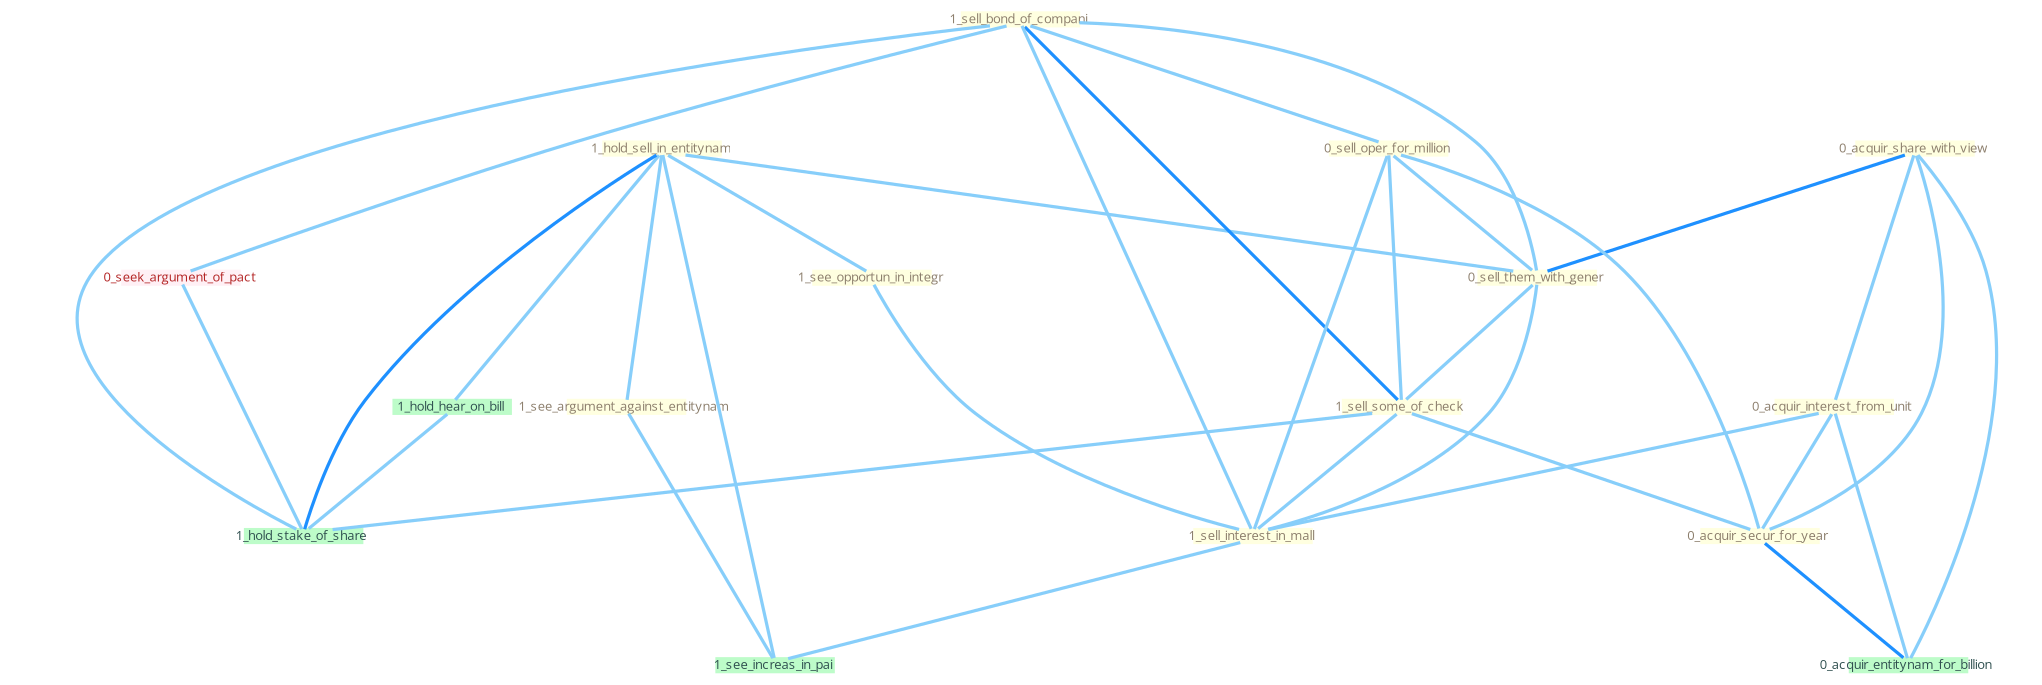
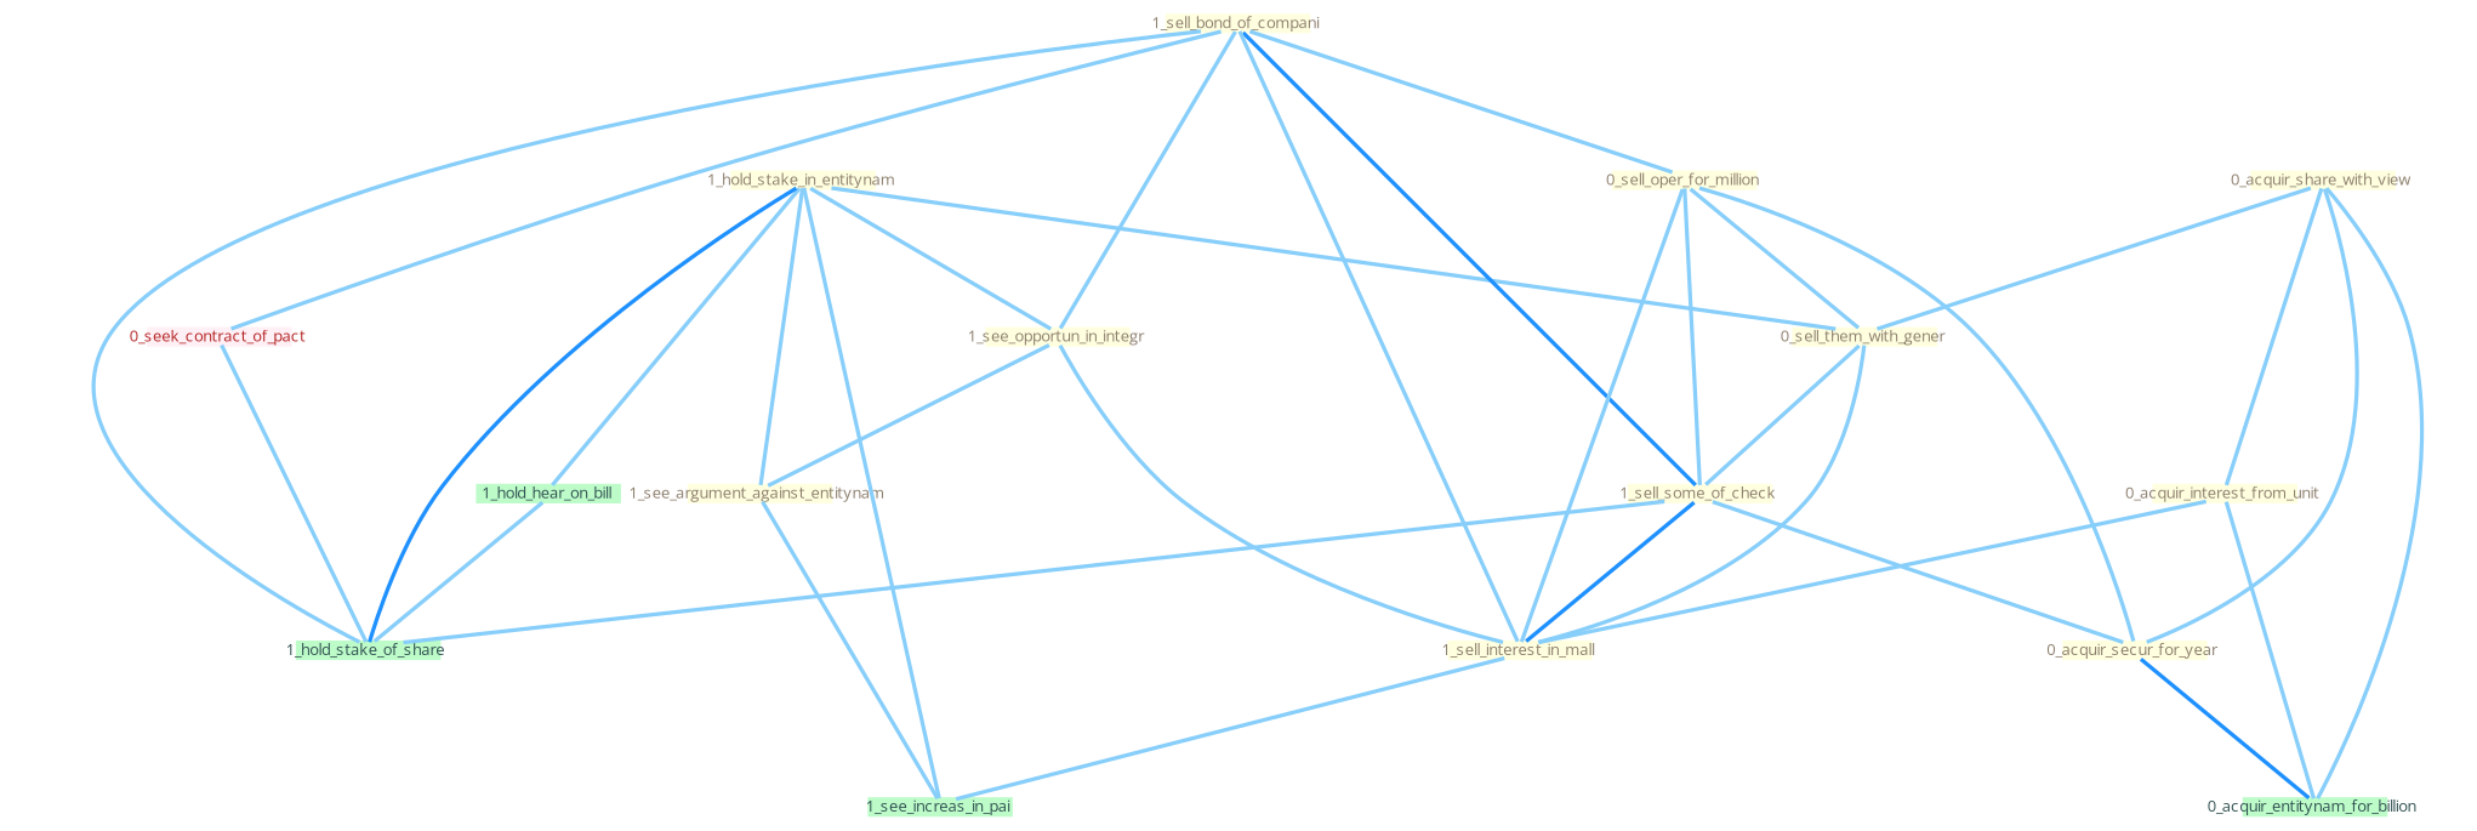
  graph {
    fontname="Open Sans"
    node [color="#ffffe0" fixedsize=true fontcolor="#8b7d6b" fontname="Open Sans" fontsize=4 shape=polygon style=filled]
    edge [color="#87cefa" fontname="Open Sans" w=1]
-   "1_hold_stake_in_entitynam " [height=.06 width=.5 label="1_hold_sell_in_entitynam"]
+   "1_hold_stake_in_entitynam " [height=.06 width=.5]
    "0_acquir_share_with_view " [height=.06 width=.5]
    "0_acquir_interest_from_unit " [height=.06 width=.5]
    "1_sell_bond_of_compani " [height=.06 width=.5]
    "1_see_opportun_in_integr " [height=.06 width=.5]
    "0_sell_oper_for_million " [height=.06 width=.5]
    "0_sell_them_with_gener " [height=.06 width=.5]
    "1_see_argument_against_entitynam " [height=.06 width=.5]
    "1_sell_some_of_check " [height=.06 width=.5]
    "0_acquir_secur_for_year " [height=.06 width=.5]
    "1_sell_interest_in_mall " [height=.06 width=.5]
-   "0_seek_contract_of_pact " [color="#fff0f5" fontcolor="#b22222" height=.06 width=.5 label="0_seek_argument_of_pact"]
+   "0_seek_contract_of_pact " [color="#fff0f5" fontcolor="#b22222" height=.06 width=.5]
    "1_see_increas_in_pai " [color="#BDFCC9" fontcolor="#2f4f4f" height=.06 width=.5]
    "1_hold_hear_on_bill " [color="#BDFCC9" fontcolor="#2f4f4f" height=.06 width=.5]
    "1_hold_stake_of_share " [color="#BDFCC9" fontcolor="#2f4f4f" height=.06 width=.5]
    "0_acquir_entitynam_for_billion " [color="#BDFCC9" fontcolor="#2f4f4f" height=.06 width=.5]
    subgraph sub_1 {
      "1_hold_stake_in_entitynam "
      "0_acquir_share_with_view "
      "0_acquir_interest_from_unit "
      "1_sell_bond_of_compani "
      "1_see_opportun_in_integr "
      "0_sell_oper_for_million "
      "0_sell_them_with_gener "
      "1_see_argument_against_entitynam "
      "1_sell_some_of_check "
      "0_acquir_secur_for_year "
      "1_sell_interest_in_mall "
    }
    subgraph sub_2 {
      "0_seek_contract_of_pact "
    }
    "1_hold_stake_in_entitynam " -- "1_see_opportun_in_integr "
    "1_hold_stake_in_entitynam " -- "0_sell_them_with_gener "
    "1_hold_stake_in_entitynam " -- "1_see_argument_against_entitynam "
    "1_hold_stake_in_entitynam " -- "1_see_increas_in_pai "
    "1_hold_stake_in_entitynam " -- "1_hold_hear_on_bill "
    "1_hold_stake_in_entitynam " -- "1_hold_stake_of_share " [color="#1e90ff" w=2]
    "0_acquir_share_with_view " -- "0_acquir_interest_from_unit "
-   "0_acquir_share_with_view " -- "0_sell_them_with_gener " [color="#1e90ff"]
+   "0_acquir_share_with_view " -- "0_sell_them_with_gener "
    "0_acquir_share_with_view " -- "0_acquir_secur_for_year "
    "0_acquir_share_with_view " -- "0_acquir_entitynam_for_billion "
-   "0_acquir_interest_from_unit " -- "0_acquir_secur_for_year "
    "0_acquir_interest_from_unit " -- "1_sell_interest_in_mall "
    "0_acquir_interest_from_unit " -- "0_acquir_entitynam_for_billion "
    "1_sell_bond_of_compani " -- "0_sell_oper_for_million "
-   "1_sell_bond_of_compani " -- "0_sell_them_with_gener "
+   "1_sell_bond_of_compani " -- "1_see_opportun_in_integr "
    "1_sell_bond_of_compani " -- "1_sell_some_of_check " [color="#1e90ff" w=2]
    "1_sell_bond_of_compani " -- "1_sell_interest_in_mall "
    "1_sell_bond_of_compani " -- "0_seek_contract_of_pact "
    "1_sell_bond_of_compani " -- "1_hold_stake_of_share "
+   "1_see_opportun_in_integr " -- "1_see_argument_against_entitynam "
    "1_see_opportun_in_integr " -- "1_sell_interest_in_mall "
    "0_sell_oper_for_million " -- "0_sell_them_with_gener "
    "0_sell_oper_for_million " -- "1_sell_some_of_check "
    "0_sell_oper_for_million " -- "0_acquir_secur_for_year "
    "0_sell_oper_for_million " -- "1_sell_interest_in_mall "
    "0_sell_them_with_gener " -- "1_sell_some_of_check "
    "0_sell_them_with_gener " -- "1_sell_interest_in_mall "
    "1_see_argument_against_entitynam " -- "1_see_increas_in_pai "
    "1_sell_some_of_check " -- "0_acquir_secur_for_year "
-   "1_sell_some_of_check " -- "1_sell_interest_in_mall "
+   "1_sell_some_of_check " -- "1_sell_interest_in_mall " [color="#1e90ff"]
    "1_sell_some_of_check " -- "1_hold_stake_of_share "
    "0_acquir_secur_for_year " -- "0_acquir_entitynam_for_billion " [color="#1e90ff" w=2]
    "1_sell_interest_in_mall " -- "1_see_increas_in_pai "
    "0_seek_contract_of_pact " -- "1_hold_stake_of_share "
    "1_hold_hear_on_bill " -- "1_hold_stake_of_share "
  }
